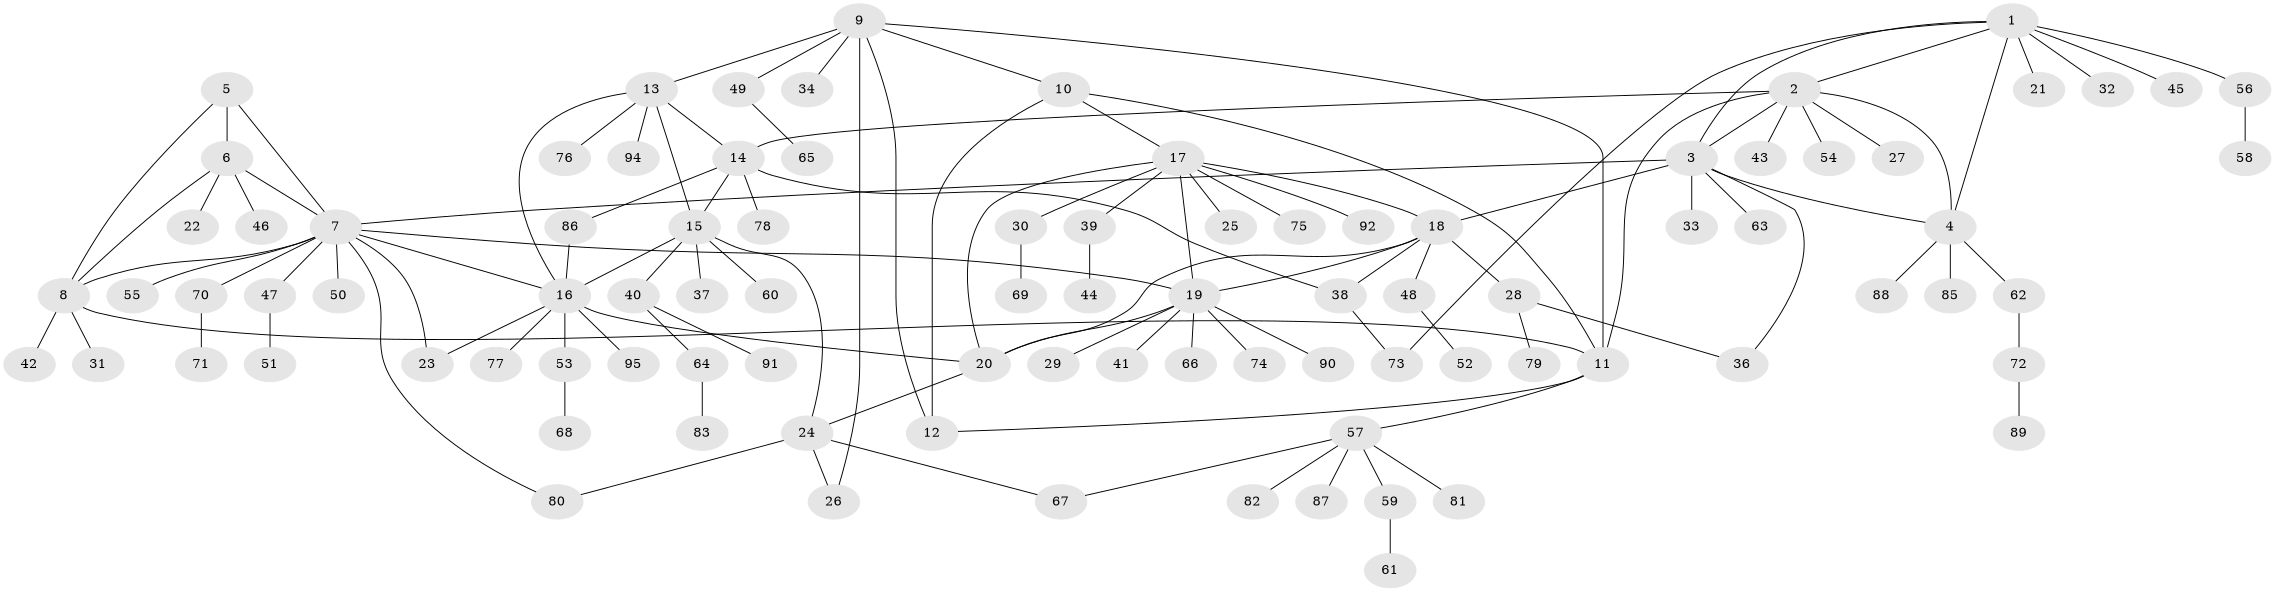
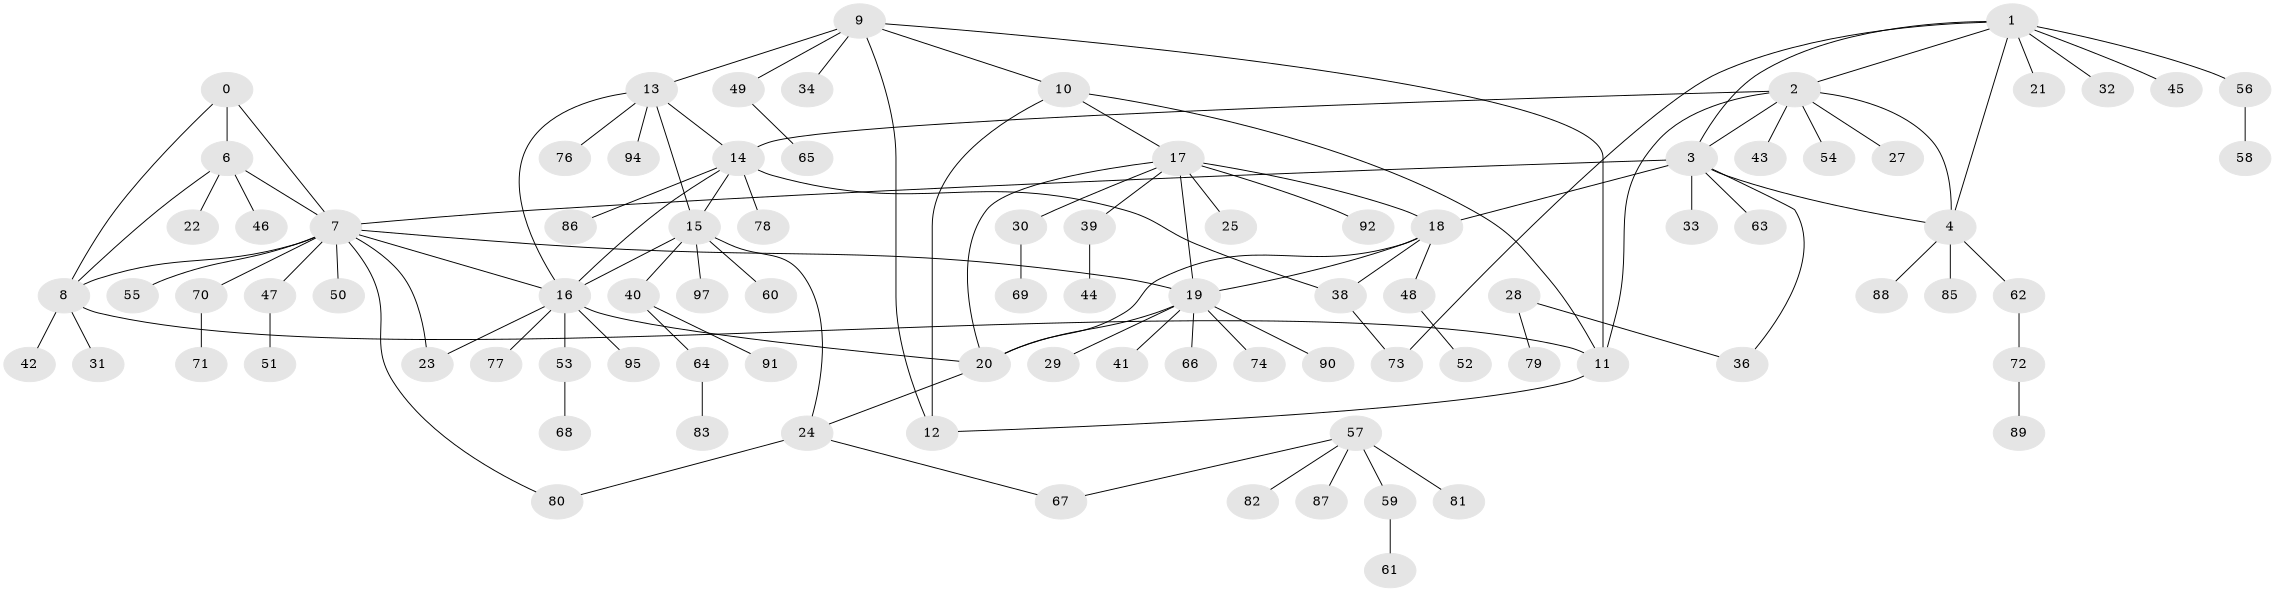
  graph {
    node [color=gray90 style=filled]
    1
    2
    3
    4
    21
    32
    45
    56
    73
    11
    14
    27
    43
    54
    7
    18
    33
    36
    63
    62
    85
    88
    58
    12
    57
    16
    15
    38
    78
    86
    8
    19
    23
    47
    50
    55
    70
    80
    20
    28
    48
    72
-   5
+   5 [label=0]
    6
    22
    46
    31
    42
    n49 [label=95]
    53
    77
    29
    41
    66
    74
    90
    51
    71
    9
    10
    13
-   26
    34
    49
    17
    76
    n67 [label=94]
    65
    25
    30
    39
-   75
    92
    67
    59
    81
    82
    87
    24
-   37
+   37 [label=97]
    40
    60
    64
    91
    68
    69
    44
    79
    52
    83
    61
    89
    1 -- 2
    1 -- 3
    1 -- 4
    1 -- 21
    1 -- 32
    1 -- 45
    1 -- 56
    1 -- 73
    2 -- 3
    2 -- 4
    2 -- 11
    2 -- 14
    2 -- 27
    2 -- 43
    2 -- 54
    3 -- 4
    3 -- 7
    3 -- 18
    3 -- 33
    3 -- 36
    3 -- 63
    4 -- 62
    4 -- 85
    4 -- 88
    56 -- 58
    11 -- 12
-   11 -- 57
-   86 -- 16
+   14 -- 16
    14 -- 15
    14 -- 38
    14 -- 78
    14 -- 86
    7 -- 16
    7 -- 8
    7 -- 19
    7 -- 23
    7 -- 47
    7 -- 50
    7 -- 55
    7 -- 70
    7 -- 80
    18 -- 38
    18 -- 19
    18 -- 20
-   18 -- 28
    18 -- 48
    62 -- 72
    57 -- 67
    57 -- 59
    57 -- 81
    57 -- 82
    57 -- 87
    16 -- 23
    16 -- 20
    16 -- n49
    16 -- 53
    16 -- 77
    15 -- 16
    15 -- 24
    15 -- 37
    15 -- 40
    15 -- 60
    38 -- 73
    8 -- 11
    8 -- 31
    8 -- 42
    19 -- 20
    19 -- 29
    19 -- 41
    19 -- 66
    19 -- 74
    19 -- 90
    47 -- 51
    70 -- 71
    20 -- 24
    28 -- 36
    28 -- 79
    48 -- 52
    72 -- 89
    5 -- 7
    5 -- 8
    5 -- 6
    6 -- 7
    6 -- 8
    6 -- 22
    6 -- 46
    53 -- 68
    9 -- 11
    9 -- 12
    9 -- 10
    9 -- 13
-   9 -- 26
    9 -- 34
    9 -- 49
    10 -- 11
    10 -- 12
    10 -- 17
    13 -- 14
    13 -- 16
    13 -- 15
    13 -- 76
    13 -- n67
    49 -- 65
    17 -- 18
    17 -- 19
    17 -- 20
    17 -- 25
    17 -- 30
    17 -- 39
-   17 -- 75
    17 -- 92
    30 -- 69
    39 -- 44
    59 -- 61
    24 -- 80
-   24 -- 26
    24 -- 67
    40 -- 64
    40 -- 91
    64 -- 83
  }
